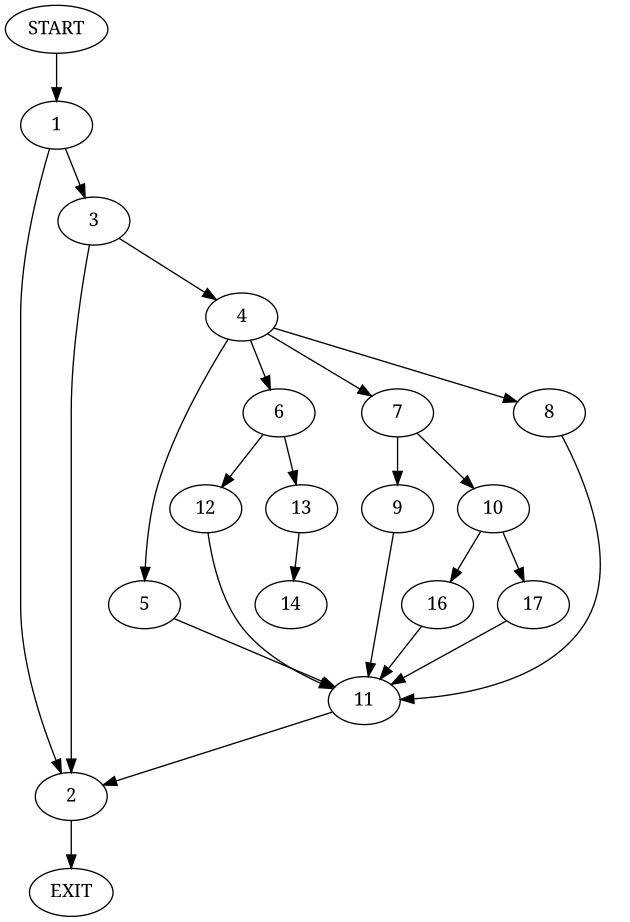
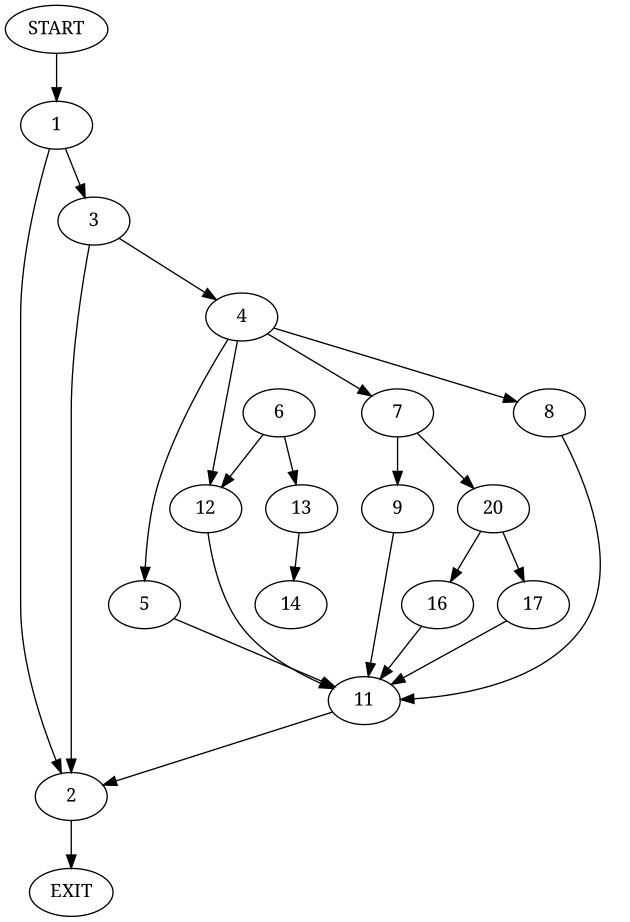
  digraph {
    fontname="Noto Serif"
    node [fontname="Noto Serif"]
    edge [fontname="Noto Serif"]
    n1 [label=START]
    1
    2
    3
    n5 [label=EXIT]
    4
    5
    6
    7
    8
    11
    12
    13
    9
-   10
+   10 [label=20]
    14
    16
    17
    n1 -> 1
    1 -> 2
    1 -> 3
    2 -> n5
    3 -> 2
    3 -> 4
    4 -> 5
-   4 -> 6
+   4 -> 12
    4 -> 7
    4 -> 8
    5 -> 11
    6 -> 12
    6 -> 13
    7 -> 9
    7 -> 10
    8 -> 11
    11 -> 2
    12 -> 11
    13 -> 14
    9 -> 11
    10 -> 16
    10 -> 17
    16 -> 11
    17 -> 11
  }
